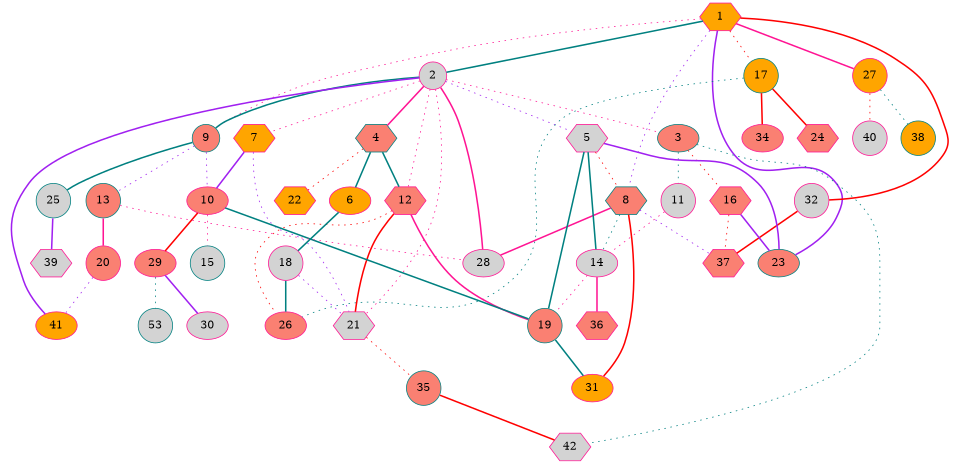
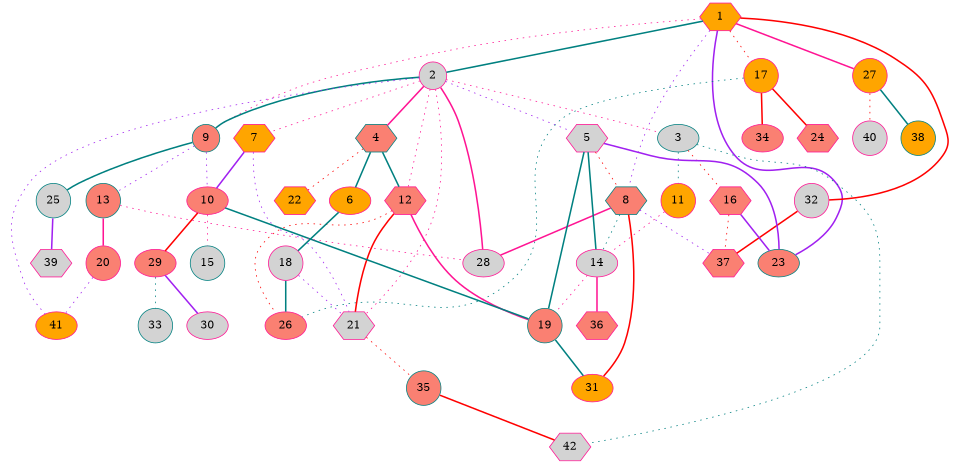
  graph {
    node [color=deeppink fillcolor=salmon shape=circle style=filled]
    edge [color=teal style=bold weight=1.0]
    1 [fillcolor=orange shape=hexagon]
    2 [fillcolor=lightgrey]
    8 [color=teal shape=hexagon]
    9 [color=teal]
-   17 [color=teal fillcolor=orange]
+   17 [fillcolor=orange]
    23 [color=teal shape=ellipse]
    27 [fillcolor=orange]
    32 [fillcolor=lightgrey]
-   3 [color=teal shape=ellipse]
+   3 [color=teal fillcolor=lightgrey shape=ellipse]
    4 [color=teal shape=hexagon]
    5 [fillcolor=lightgrey shape=hexagon]
    7 [fillcolor=orange shape=hexagon]
    12 [shape=hexagon]
    21 [fillcolor=lightgrey shape=hexagon]
    28 [fillcolor=lightgrey shape=ellipse]
    41 [fillcolor=orange shape=ellipse]
    14 [fillcolor=lightgrey shape=ellipse]
    31 [fillcolor=orange shape=ellipse]
    37 [shape=hexagon]
    10 [shape=ellipse]
    13 [color=teal]
    25 [color=teal fillcolor=lightgrey]
    26 [shape=ellipse]
    24 [shape=hexagon]
    34 [shape=ellipse]
    38 [color=teal fillcolor=orange]
    40 [fillcolor=lightgrey]
-   11 [fillcolor=lightgrey]
+   11 [fillcolor=orange]
    16 [shape=hexagon]
    42 [fillcolor=lightgrey shape=hexagon]
    6 [fillcolor=orange shape=ellipse]
    22 [fillcolor=orange shape=hexagon]
    19 [color=teal]
    35 [color=teal]
    18 [fillcolor=lightgrey]
    36 [shape=hexagon]
    15 [color=teal fillcolor=lightgrey]
    29 [shape=ellipse]
    20
    39 [fillcolor=lightgrey shape=hexagon]
    30 [fillcolor=lightgrey shape=ellipse]
-   33 [color=teal fillcolor=lightgrey label=53]
+   33 [color=teal fillcolor=lightgrey]
    1 -- 2
    1 -- 8 [color=purple style=dotted]
    1 -- 9 [color=deeppink style=dotted]
    1 -- 17 [color=red style=dotted]
    1 -- 23 [color=purple]
    1 -- 27 [color=deeppink]
    1 -- 32 [color=red]
    2 -- 9
    2 -- 3 [color=deeppink style=dotted]
    2 -- 4 [color=deeppink]
    2 -- 5 [color=purple style=dotted]
    2 -- 7 [color=deeppink style=dotted]
    2 -- 12 [color=deeppink style=dotted]
    2 -- 21 [color=deeppink style=dotted]
    2 -- 28 [color=deeppink]
-   2 -- 41 [color=purple]
+   2 -- 41 [color=purple style=dotted]
    8 -- 28 [color=deeppink]
    8 -- 14 [style=dotted]
    8 -- 31 [color=red]
    8 -- 37 [color=purple style=dotted]
    9 -- 10 [color=purple style=dotted]
    9 -- 13 [color=purple style=dotted]
    9 -- 25
    17 -- 26 [style=dotted]
    17 -- 24 [color=red]
    17 -- 34 [color=red]
-   27 -- 38 [style=dotted]
+   27 -- 38
    27 -- 40 [color=red style=dotted]
    32 -- 37 [color=red weight=2.0]
    3 -- 11 [style=dotted]
    3 -- 16 [color=red style=dotted]
    3 -- 42 [style=dotted]
    4 -- 12 [weight=3.0]
    4 -- 6
    4 -- 22 [color=red style=dotted]
    5 -- 8 [color=red style=dotted]
    5 -- 23 [color=purple weight=2.0]
    5 -- 14
    5 -- 19
    7 -- 21 [color=purple style=dotted]
    7 -- 10 [color=purple]
    12 -- 21 [color=red]
    12 -- 26 [color=red style=dotted]
    12 -- 19 [color=deeppink]
    21 -- 35 [color=red style=dotted]
    14 -- 19 [color=deeppink style=dotted]
    14 -- 36 [color=deeppink]
    10 -- 19
    10 -- 15 [color=deeppink style=dotted]
    10 -- 29 [color=red]
    13 -- 28 [color=deeppink style=dotted]
    13 -- 20 [color=deeppink weight=3.0]
    25 -- 39 [color=purple]
    11 -- 14 [color=deeppink style=dotted]
    16 -- 23 [color=purple]
    16 -- 37 [color=red style=dotted]
    6 -- 18
    19 -- 31
    35 -- 42 [color=red]
    18 -- 21 [color=purple style=dotted]
    18 -- 26
    29 -- 30 [color=purple]
    29 -- 33 [style=dotted]
    20 -- 41 [color=purple style=dotted]
  }
